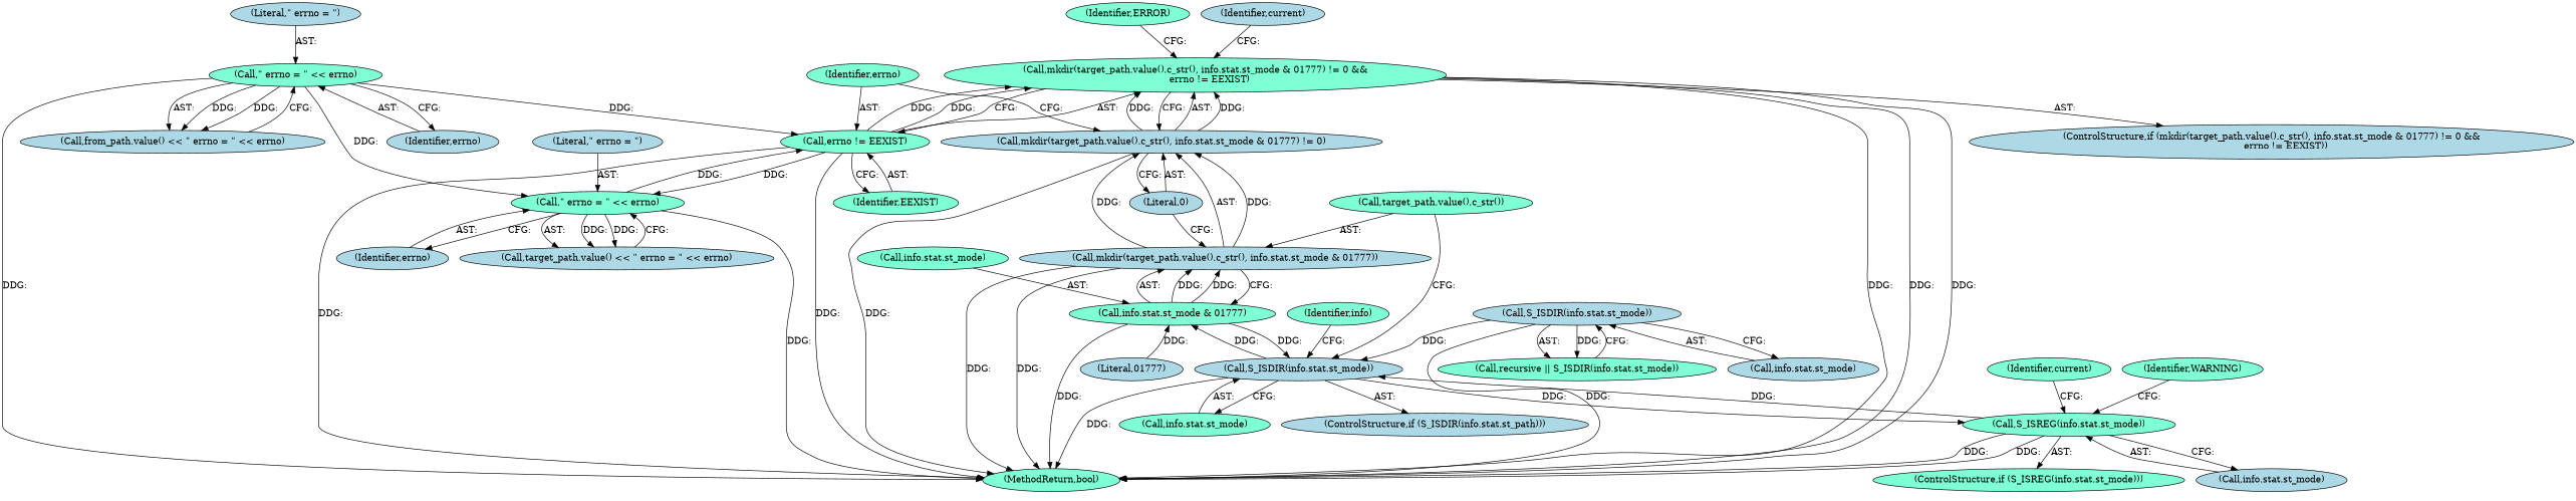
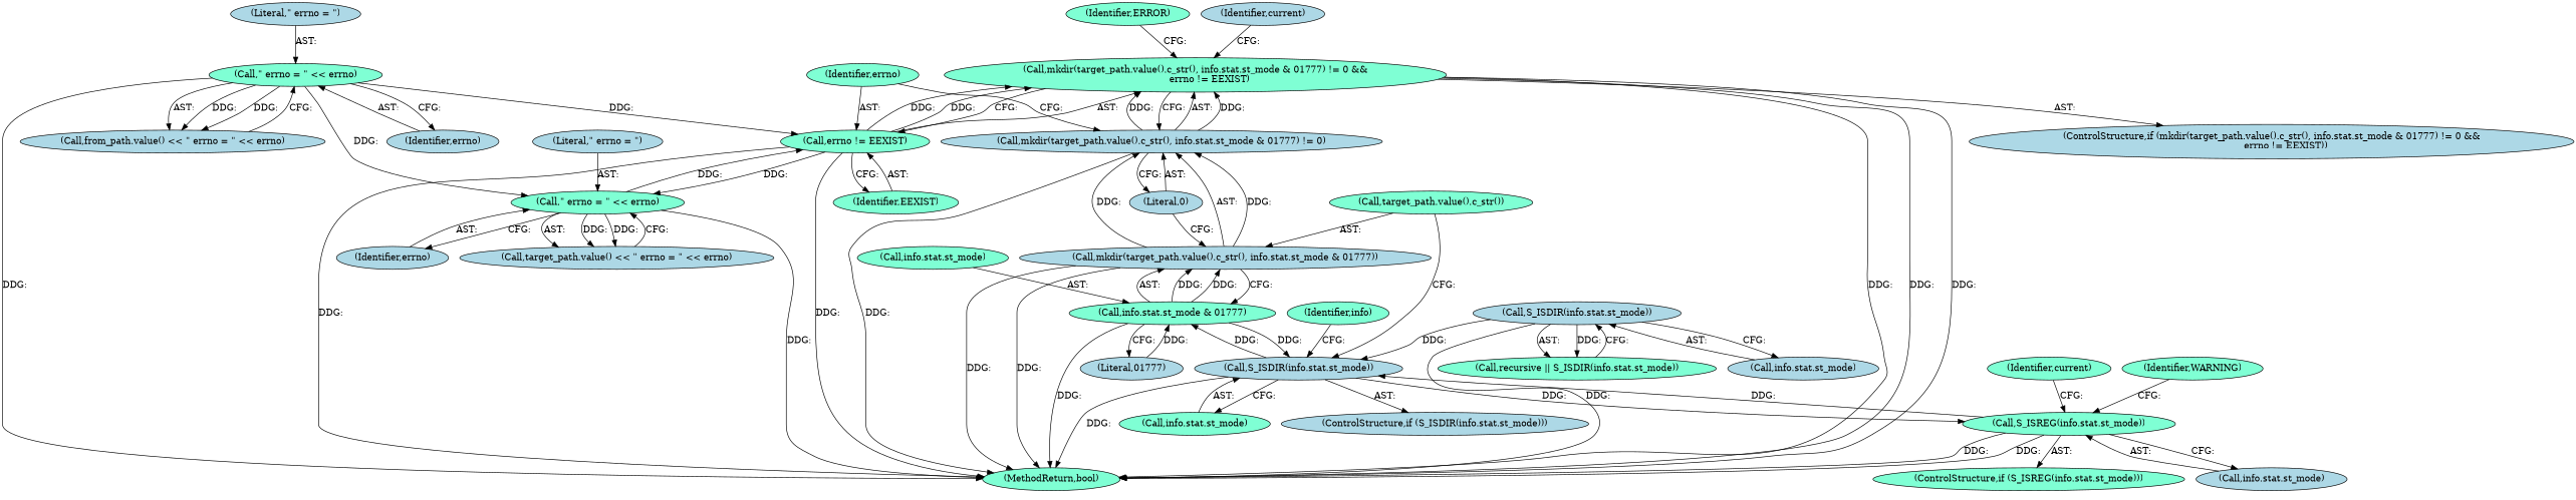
  digraph {
    node [fillcolor=aquamarine style=filled]
    n1 [label="(Call,mkdir(target_path.value().c_str(), info.stat.st_mode & 01777) != 0 &&\n          errno != EEXIST)"]
    n2 [fillcolor=lightblue label="(Call,mkdir(target_path.value().c_str(), info.stat.st_mode & 01777) != 0)"]
    n3 [label="(Call,errno != EEXIST)"]
    n4 [label="(MethodReturn,bool)"]
    n5 [fillcolor=lightblue label="(ControlStructure,if (mkdir(target_path.value().c_str(), info.stat.st_mode & 01777) != 0 &&\n          errno != EEXIST))"]
    n6 [fillcolor=lightblue label="(Literal,0)"]
    n7 [label="(Call,\" errno = \" << errno)"]
    n8 [label="(Identifier,EEXIST)"]
    n9 [fillcolor=lightblue label="(Call,mkdir(target_path.value().c_str(), info.stat.st_mode & 01777))"]
    n10 [label="(Call,info.stat.st_mode & 01777)"]
    n11 [fillcolor=lightblue label="(Call,S_ISDIR(info.stat.st_mode))"]
    n12 [fillcolor=lightblue label="(Literal,01777)"]
    n13 [label="(Call,S_ISREG(info.stat.st_mode))"]
    n14 [label="(Call,info.stat.st_mode)"]
-   n15 [fillcolor=lightblue label="(ControlStructure,if (S_ISDIR(info.stat.st_path)))"]
+   n15 [fillcolor=lightblue label="(ControlStructure,if (S_ISDIR(info.stat.st_mode)))"]
    n16 [fillcolor=lightblue label="(Call,info.stat.st_mode)"]
    n17 [label="(ControlStructure,if (S_ISREG(info.stat.st_mode)))"]
    n18 [fillcolor=lightblue label="(Call,S_ISDIR(info.stat.st_mode))"]
    n19 [fillcolor=lightblue label="(Call,info.stat.st_mode)"]
    n20 [label="(Call,recursive || S_ISDIR(info.stat.st_mode))"]
    n21 [fillcolor=lightblue label="(Identifier,errno)"]
    n22 [fillcolor=lightblue label="(Call,target_path.value() << \" errno = \" << errno)"]
    n23 [label="(Call,\" errno = \" << errno)"]
    n24 [fillcolor=lightblue label="(Call,from_path.value() << \" errno = \" << errno)"]
    n25 [fillcolor=lightblue label="(Identifier,errno)"]
    n26 [label="(Call,info.stat.st_mode)"]
    n27 [label="(Identifier,info)"]
    n28 [label="(Identifier,current)"]
    n29 [label="(Identifier,WARNING)"]
    n30 [fillcolor=lightblue label="(Identifier,current)"]
    n31 [fillcolor=lightblue label="(Literal,\" errno = \")"]
    n32 [fillcolor=lightblue label="(Literal,\" errno = \")"]
    n33 [label="(Call,target_path.value().c_str())"]
    n34 [label="(Identifier,ERROR)"]
    n35 [label="(Identifier,errno)"]
    n1 -> n2 [label="CFG: "]
    n1 -> n3 [label="CFG: "]
    n1 -> n4 [label="DDG: "]
    n1 -> n4 [label="DDG: "]
    n1 -> n4 [label="DDG: "]
    n1 -> n5 [label="AST: "]
    n2 -> n1 [label="AST: "]
    n2 -> n1 [label="DDG: "]
    n2 -> n1 [label="DDG: "]
    n2 -> n4 [label="DDG: "]
    n2 -> n6 [label="CFG: "]
    n3 -> n1 [label="AST: "]
    n3 -> n1 [label="DDG: "]
    n3 -> n1 [label="DDG: "]
    n3 -> n4 [label="DDG: "]
    n3 -> n4 [label="DDG: "]
    n3 -> n7 [label="DDG: "]
    n3 -> n8 [label="CFG: "]
    n6 -> n2 [label="AST: "]
    n6 -> n9 [label="CFG: "]
    n7 -> n3 [label="DDG: "]
    n7 -> n4 [label="DDG: "]
    n7 -> n21 [label="CFG: "]
    n7 -> n22 [label="AST: "]
    n7 -> n22 [label="DDG: "]
    n7 -> n22 [label="DDG: "]
    n8 -> n3 [label="AST: "]
    n9 -> n2 [label="AST: "]
    n9 -> n2 [label="DDG: "]
    n9 -> n2 [label="DDG: "]
    n9 -> n4 [label="DDG: "]
    n9 -> n4 [label="DDG: "]
    n9 -> n10 [label="CFG: "]
    n10 -> n4 [label="DDG: "]
    n10 -> n9 [label="AST: "]
    n10 -> n9 [label="DDG: "]
    n10 -> n9 [label="DDG: "]
    n10 -> n11 [label="DDG: "]
+   n10 -> n12 [label="CFG: "]
    n11 -> n4 [label="DDG: "]
    n11 -> n10 [label="DDG: "]
    n11 -> n13 [label="DDG: "]
    n11 -> n14 [label="CFG: "]
    n11 -> n15 [label="AST: "]
    n12 -> n10 [label="DDG: "]
    n13 -> n4 [label="DDG: "]
    n13 -> n4 [label="DDG: "]
    n13 -> n11 [label="DDG: "]
    n13 -> n16 [label="CFG: "]
    n13 -> n17 [label="AST: "]
    n14 -> n11 [label="AST: "]
    n16 -> n13 [label="AST: "]
    n18 -> n4 [label="DDG: "]
    n18 -> n11 [label="DDG: "]
    n18 -> n19 [label="CFG: "]
    n18 -> n20 [label="AST: "]
    n18 -> n20 [label="DDG: "]
    n19 -> n18 [label="AST: "]
    n20 -> n18 [label="CFG: "]
    n21 -> n7 [label="AST: "]
    n22 -> n7 [label="CFG: "]
    n23 -> n3 [label="DDG: "]
    n23 -> n4 [label="DDG: "]
    n23 -> n7 [label="DDG: "]
    n23 -> n24 [label="AST: "]
    n23 -> n24 [label="DDG: "]
    n23 -> n24 [label="DDG: "]
    n23 -> n25 [label="CFG: "]
    n24 -> n23 [label="CFG: "]
    n25 -> n23 [label="AST: "]
    n26 -> n10 [label="AST: "]
    n27 -> n11 [label="CFG: "]
    n28 -> n13 [label="CFG: "]
    n29 -> n13 [label="CFG: "]
    n30 -> n1 [label="CFG: "]
    n31 -> n23 [label="AST: "]
    n32 -> n7 [label="AST: "]
    n33 -> n9 [label="AST: "]
    n33 -> n11 [label="CFG: "]
    n34 -> n1 [label="CFG: "]
    n35 -> n2 [label="CFG: "]
    n35 -> n3 [label="AST: "]
  }
